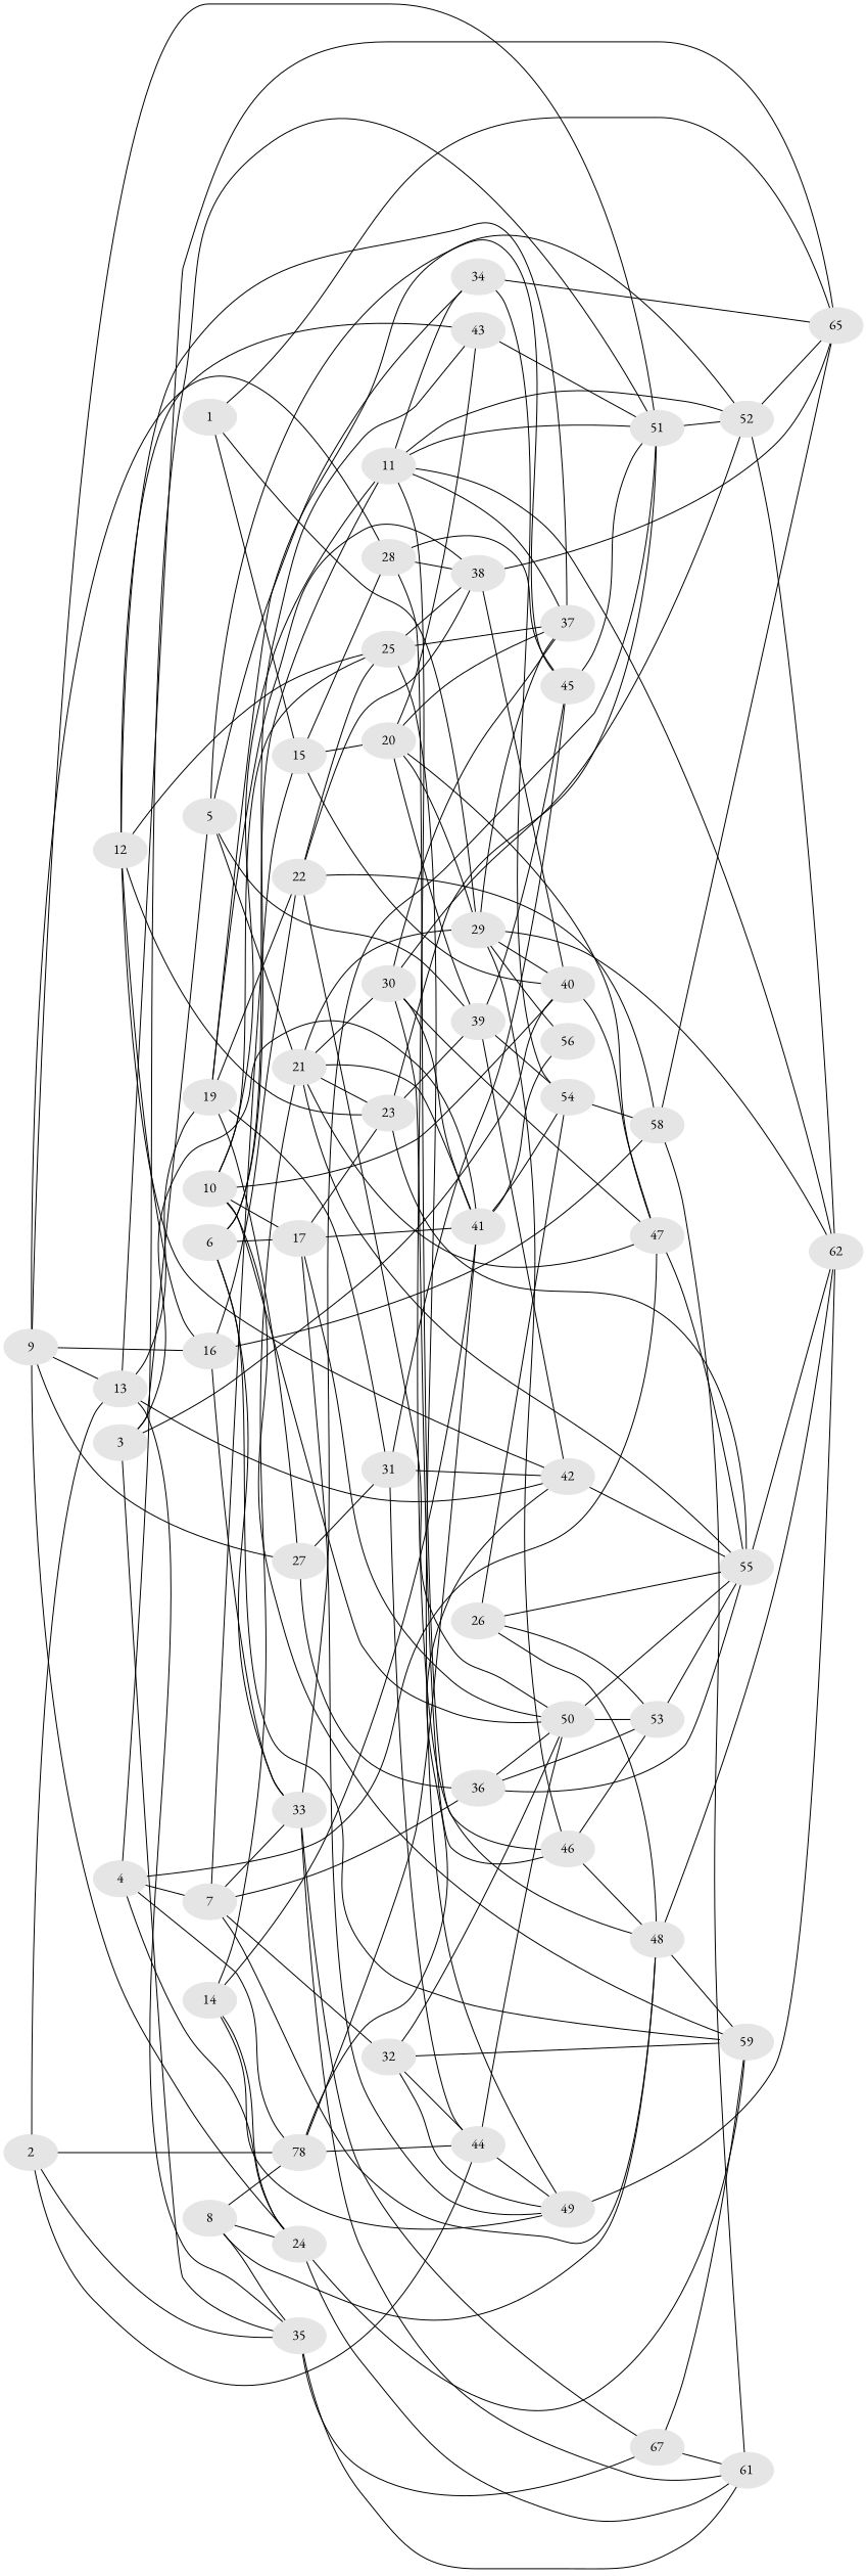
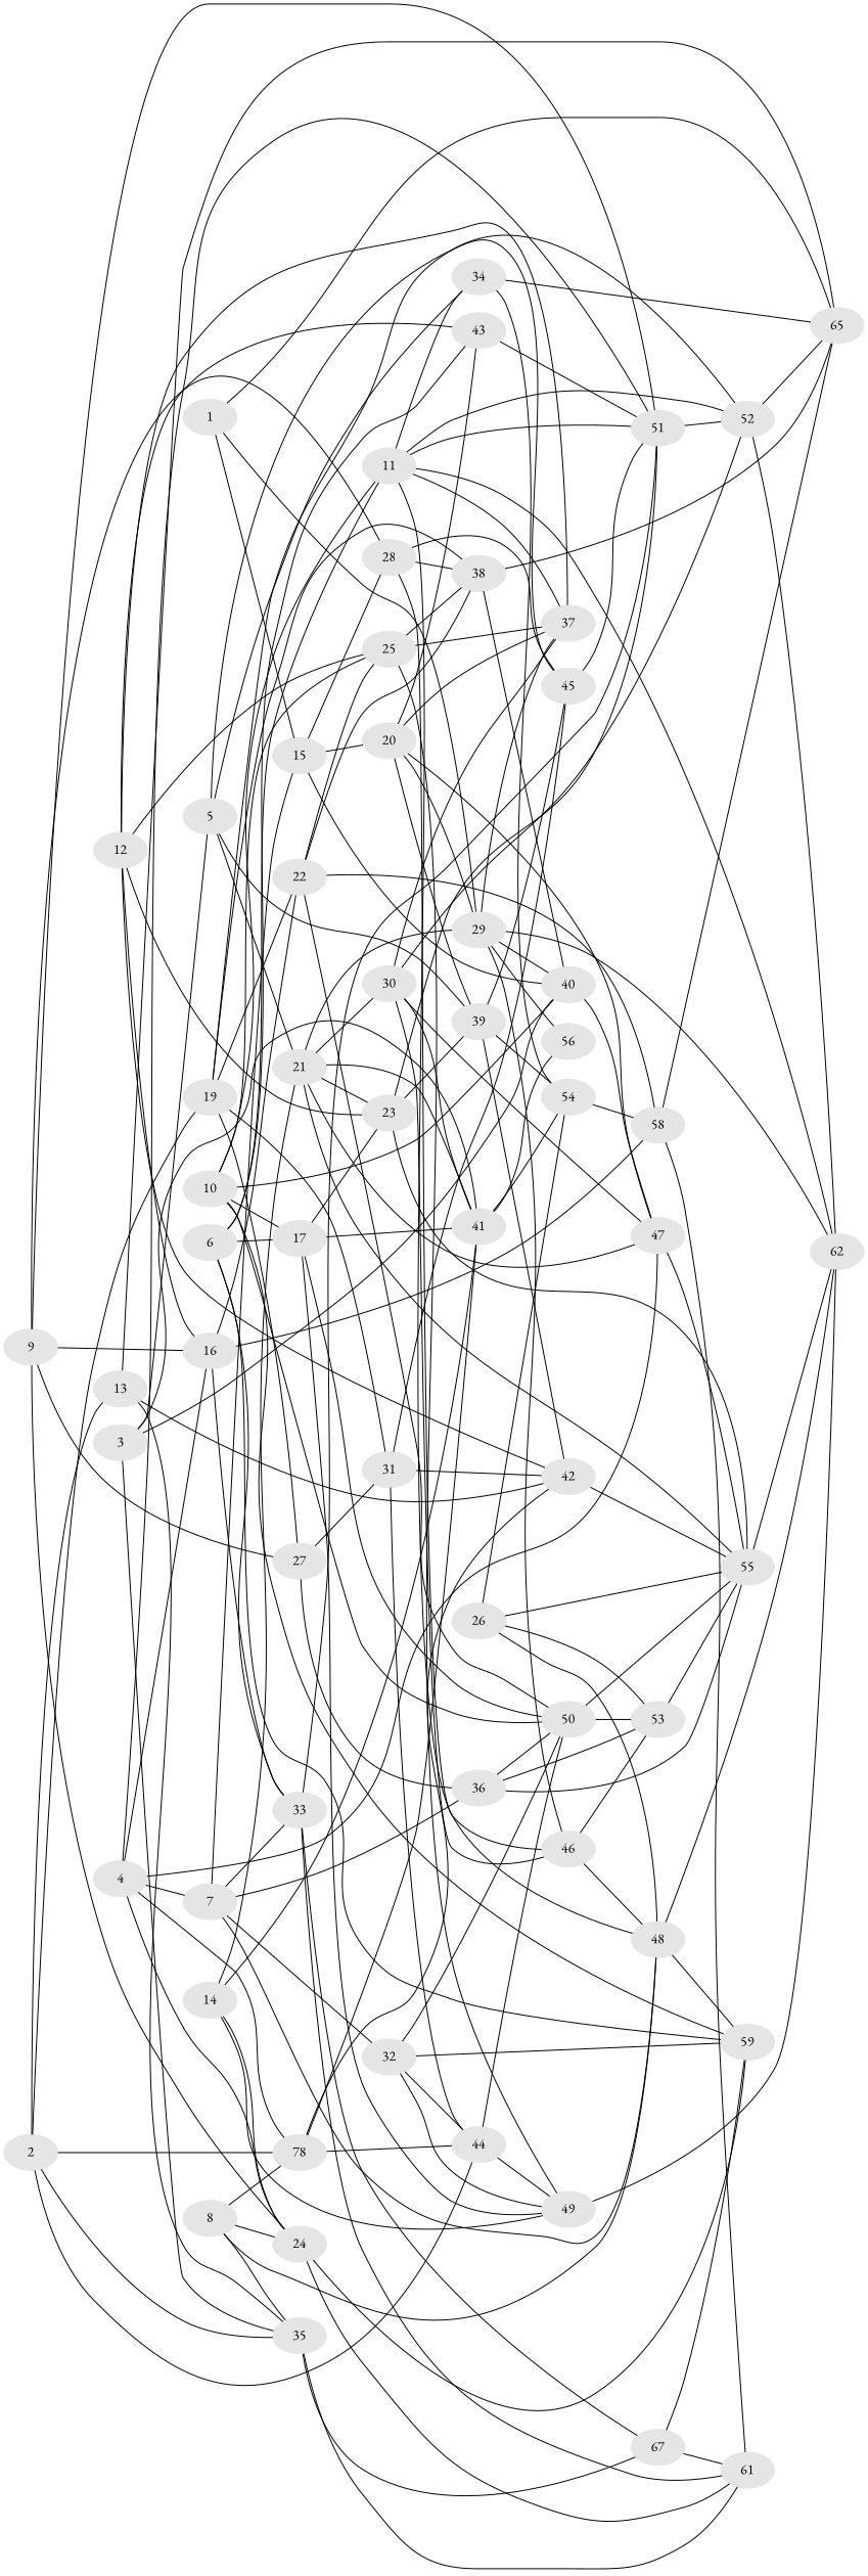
  graph {
    fontname="EB Garamond"
    rankdir=LR
    node [color=gray90 fontname="EB Garamond" style=filled]
    edge [fontname="EB Garamond" weight=1.0]
    1
    15
    29
    n4 [label=65]
    40
    28
    20
    46
    37
    62
    56
    2
    13
    n14 [label=78]
    35
    44
    42
    19
    41
    61
    n21 [label=67]
    50
    49
    3
    5
    21
    34
    39
    45
    47
    54
    4
    7
    16
    24
    51
    33
    32
    36
    48
    22
    58
    59
    55
    52
    23
    30
    6
    11
    17
    43
    53
    8
    9
    27
    31
    38
    10
    25
    12
    14
    26
    1 -- 15
    1 -- 29 [weight=2.0]
    1 -- n4
    15 -- 40
    15 -- 28 [weight=2.0]
    15 -- 20
    29 -- 40
    29 -- 46
    29 -- 37
    29 -- 62
    29 -- 56 [weight=2.0]
    40 -- 47
    28 -- 46
    28 -- 45
    28 -- 38
    20 -- 29
    20 -- 37
    20 -- 39
    20 -- 47
    20 -- 43
    46 -- 48
    46 -- 53
    2 -- 13
    2 -- n14
    2 -- 35
    2 -- 44
    13 -- n4
    13 -- 35
    13 -- 42
-   13 -- 19
+   2 -- 19
    n14 -- 44
    n14 -- 42
    n14 -- 41
    35 -- 61
    35 -- n21
    44 -- 50
    44 -- 49
    42 -- 55
    19 -- 22
    19 -- 52
    19 -- 27
    19 -- 31
    19 -- 38
    41 -- 56 [weight=2.0]
    41 -- 54 [weight=2.0]
    n21 -- 61
    n21 -- 59
    50 -- 55
    50 -- 53 [weight=2.0]
    49 -- 62
    3 -- 40
    3 -- 35
    3 -- 41
    3 -- 5
    5 -- 21
    5 -- 34 [weight=2.0]
    5 -- 39
    5 -- 45
    21 -- 29
    21 -- 41
    21 -- 47
    21 -- 55
    21 -- 23
    21 -- 30
    34 -- n4
    34 -- 54
    39 -- 42
    39 -- 45
    39 -- 54
    45 -- 51
    47 -- 55
    54 -- 58
    4 -- n14
    4 -- 47
    4 -- 7
+   4 -- 16
    4 -- 24
    4 -- 51
    7 -- 15
    7 -- 33
    7 -- 32
    7 -- 36
    7 -- 48
    16 -- 33
    16 -- 22
    16 -- 58
    24 -- 61
    24 -- 59
    51 -- 52
    33 -- 61
    33 -- n21
    33 -- 51
    32 -- 44
    32 -- 50 [weight=2.0]
    32 -- 49
    32 -- 59
    36 -- 50
    36 -- 55 [weight=2.0]
    36 -- 53
    48 -- 62
    48 -- 59
    22 -- 50
    22 -- 58
    22 -- 38
    22 -- 25
    58 -- n4
    58 -- 61 [weight=2.0]
    55 -- 62
    52 -- n4
    52 -- 62
    23 -- 39
    23 -- 51
    23 -- 55
    30 -- 46
    30 -- 37
    30 -- 41
    30 -- 47
    30 -- 52
    6 -- 33
    6 -- 59
    6 -- 11
    6 -- 17
    6 -- 43 [weight=2.0]
    11 -- 37
    11 -- 62
    11 -- 34 [weight=2.0]
    11 -- 51
    11 -- 48
    11 -- 52
    17 -- 41
    17 -- 50
    17 -- 49
    17 -- 23
    43 -- 51
    53 -- 55
    8 -- n14
    8 -- 35
    8 -- 24
    8 -- 48
    9 -- 28
-   9 -- 13
    9 -- 16
    9 -- 24
    9 -- 51
    9 -- 27
    27 -- 36
    27 -- 31
    31 -- 44
    31 -- 42
    31 -- 45 [weight=2.0]
    38 -- n4
    38 -- 40
    10 -- 40
    10 -- 50
    10 -- 59
    10 -- 11
    10 -- 17
    10 -- 25
    25 -- 37
    25 -- 49
    25 -- 38
    12 -- 37
    12 -- 42
    12 -- 16
    12 -- 23
    12 -- 43
    12 -- 25
    14 -- 41
    14 -- 49
    14 -- 21
    14 -- 24
    26 -- 54
    26 -- 48
    26 -- 55
    26 -- 53
  }
